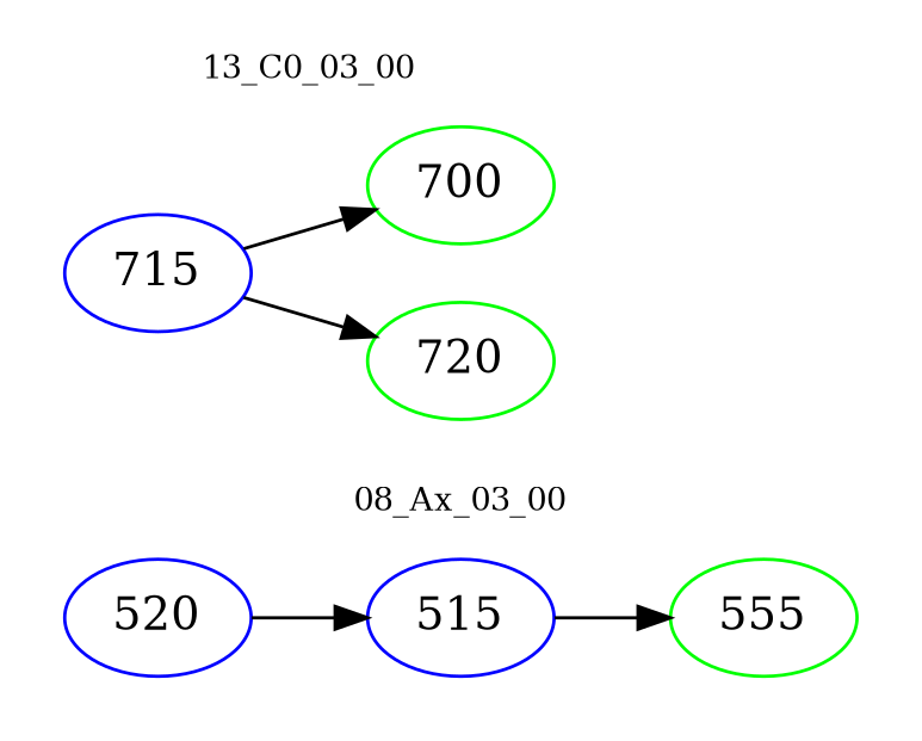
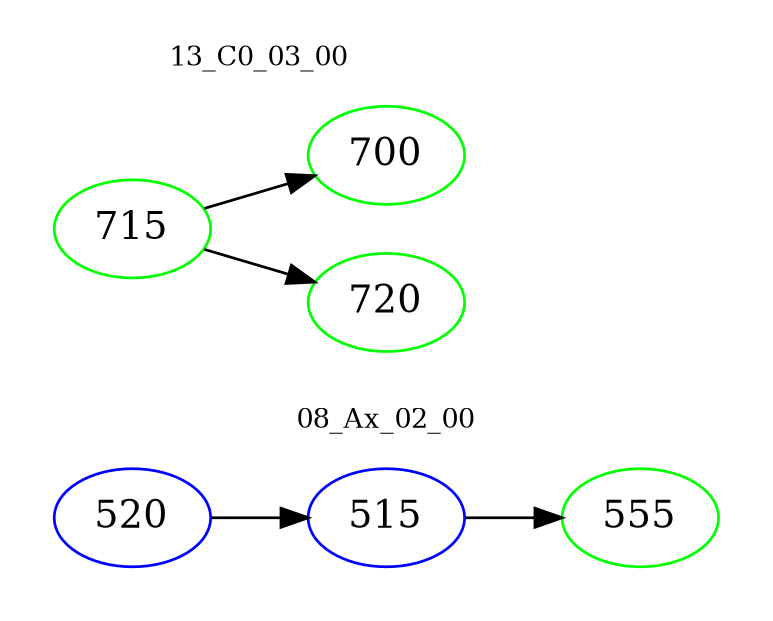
  digraph {
    rankdir=LR
    node [color=blue]
    edge [color=black]
    n1 [label=520]
    n2 [label=515]
    n3 [color=green label=555]
    n4 [color=green label=720]
-   n5 [label=715]
+   n5 [color=green label=715]
    n6 [color=green label=700]
    subgraph cluster_1 {
      color=white
      fontsize=10
-     label="08_Ax_03_00"
+     label="08_Ax_02_00"
      n1
      n2
      n3
    }
    subgraph cluster_2 {
      color=white
      fontsize=10
      label="13_C0_03_00"
      n4
      n5
      n6
    }
    n1 -> n2
    n2 -> n3
    n5 -> n4
    n5 -> n6
  }
